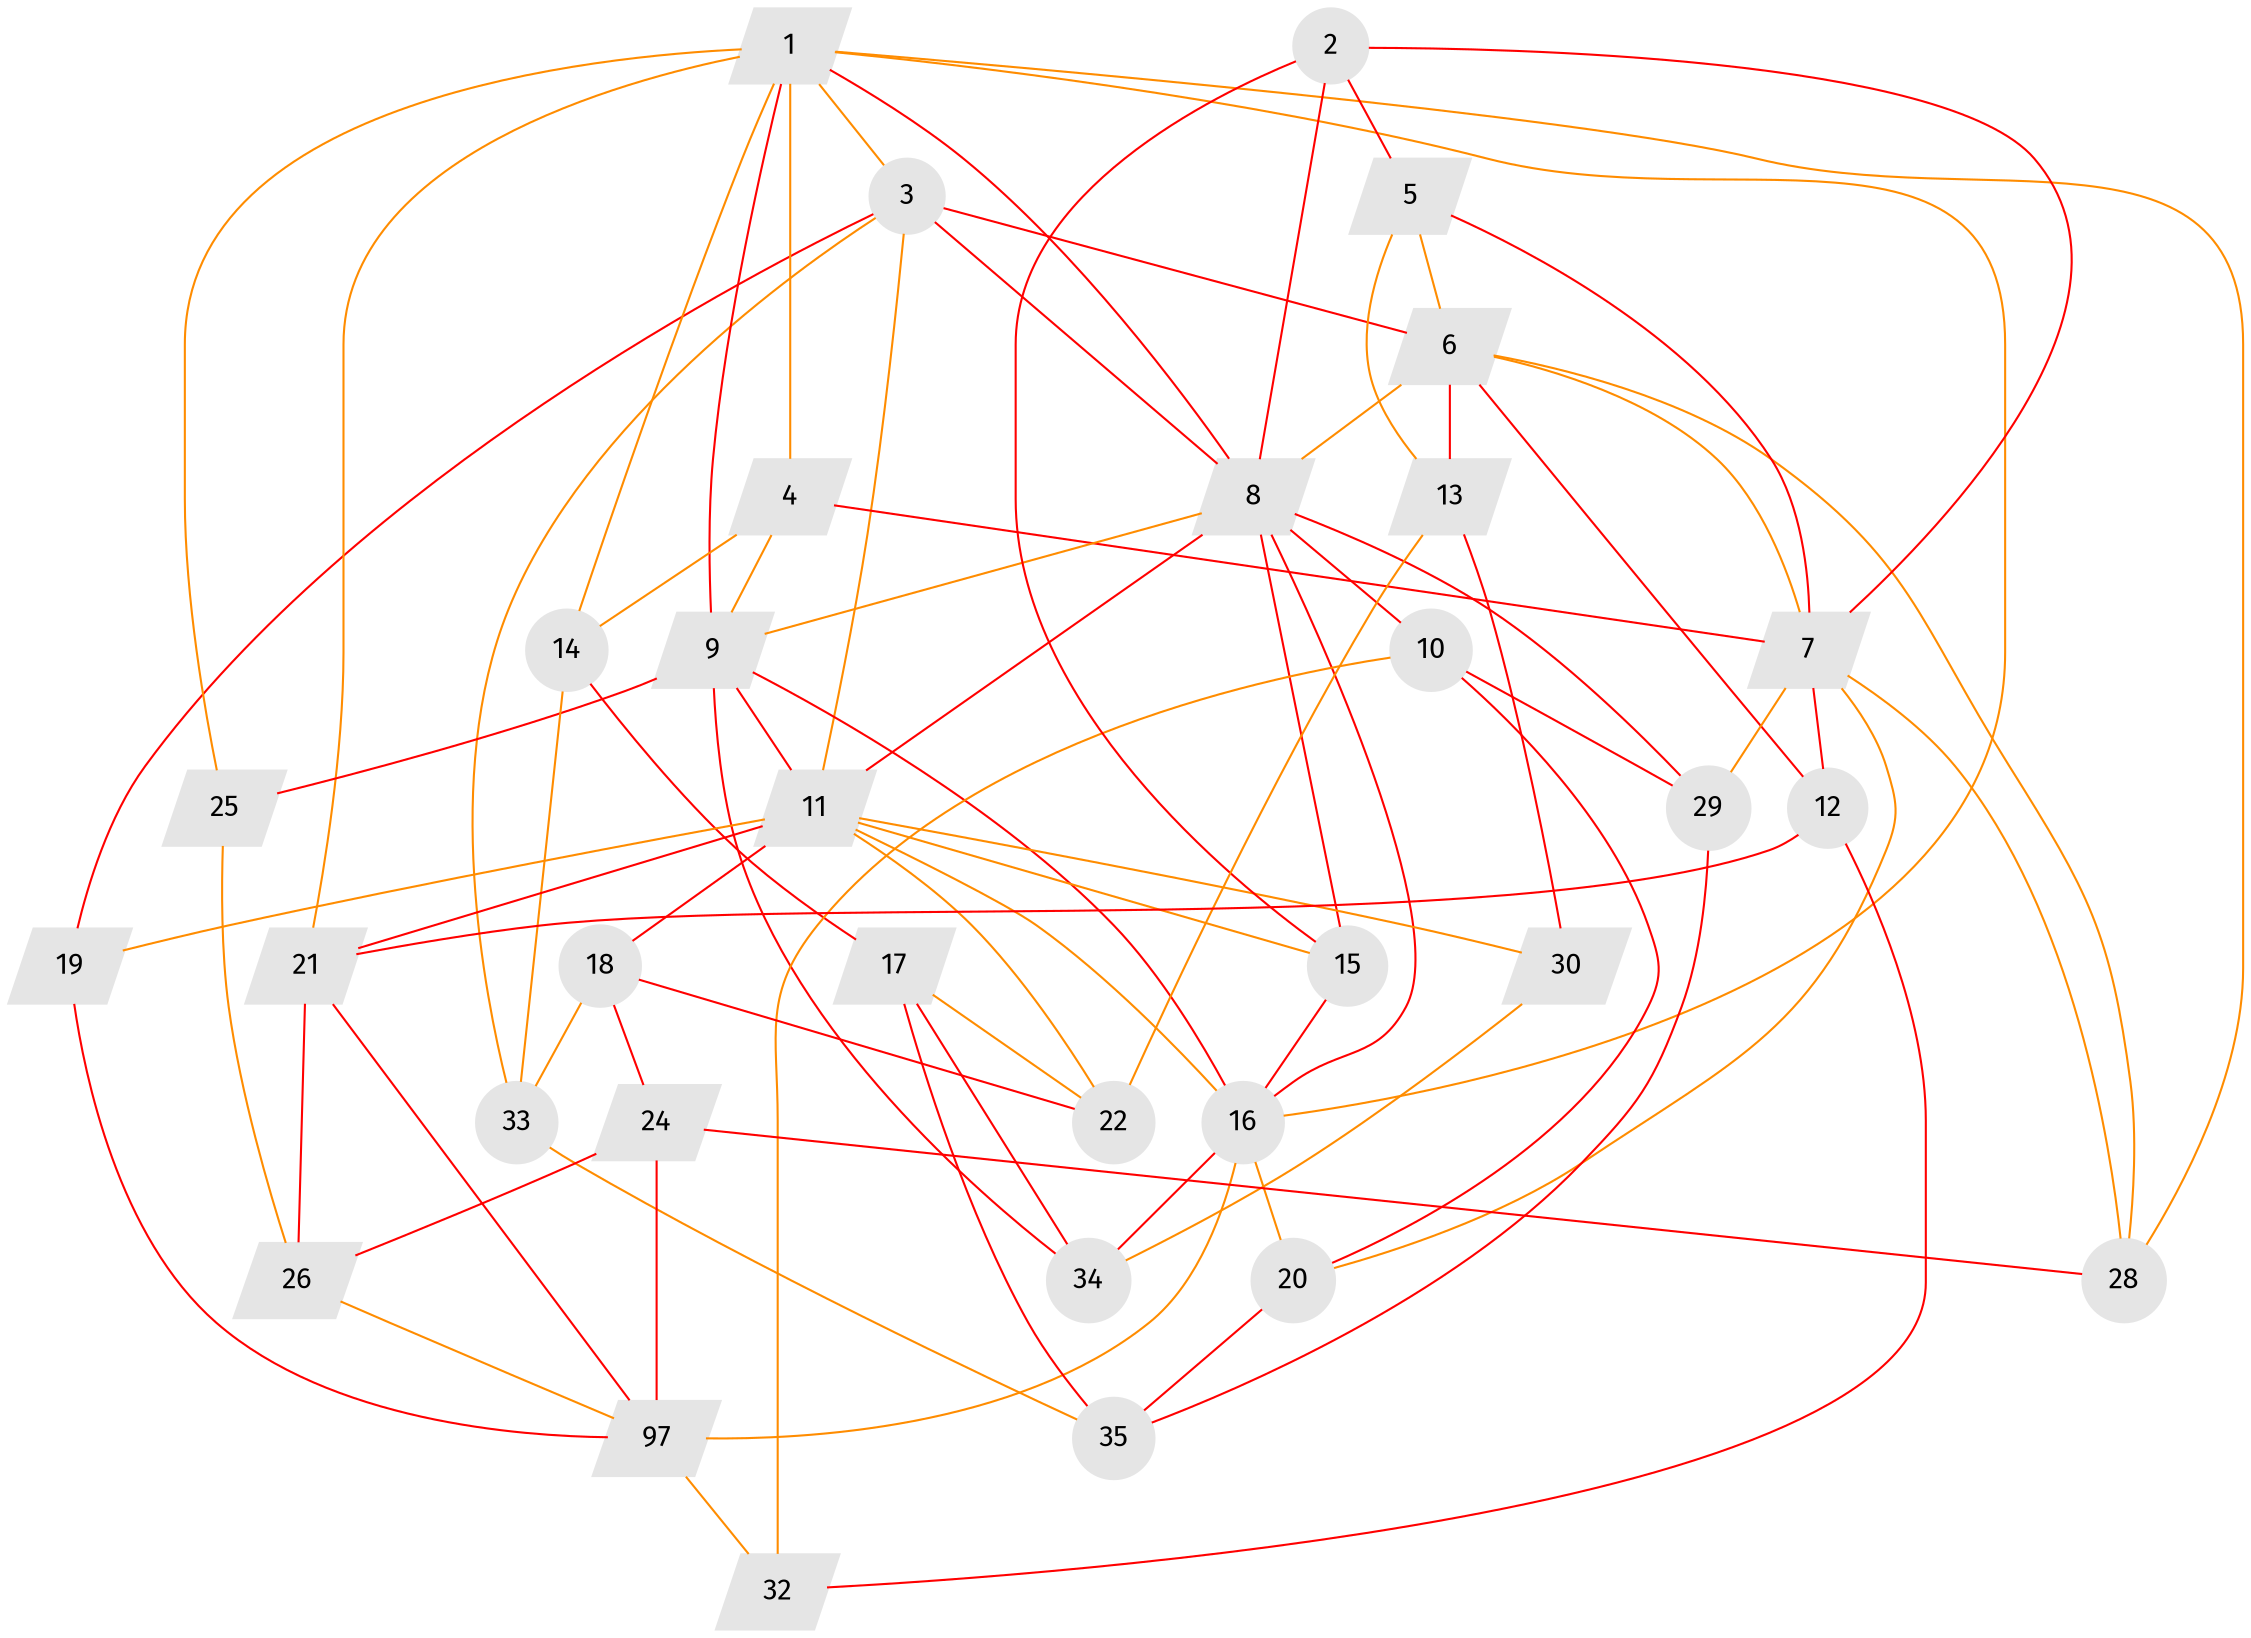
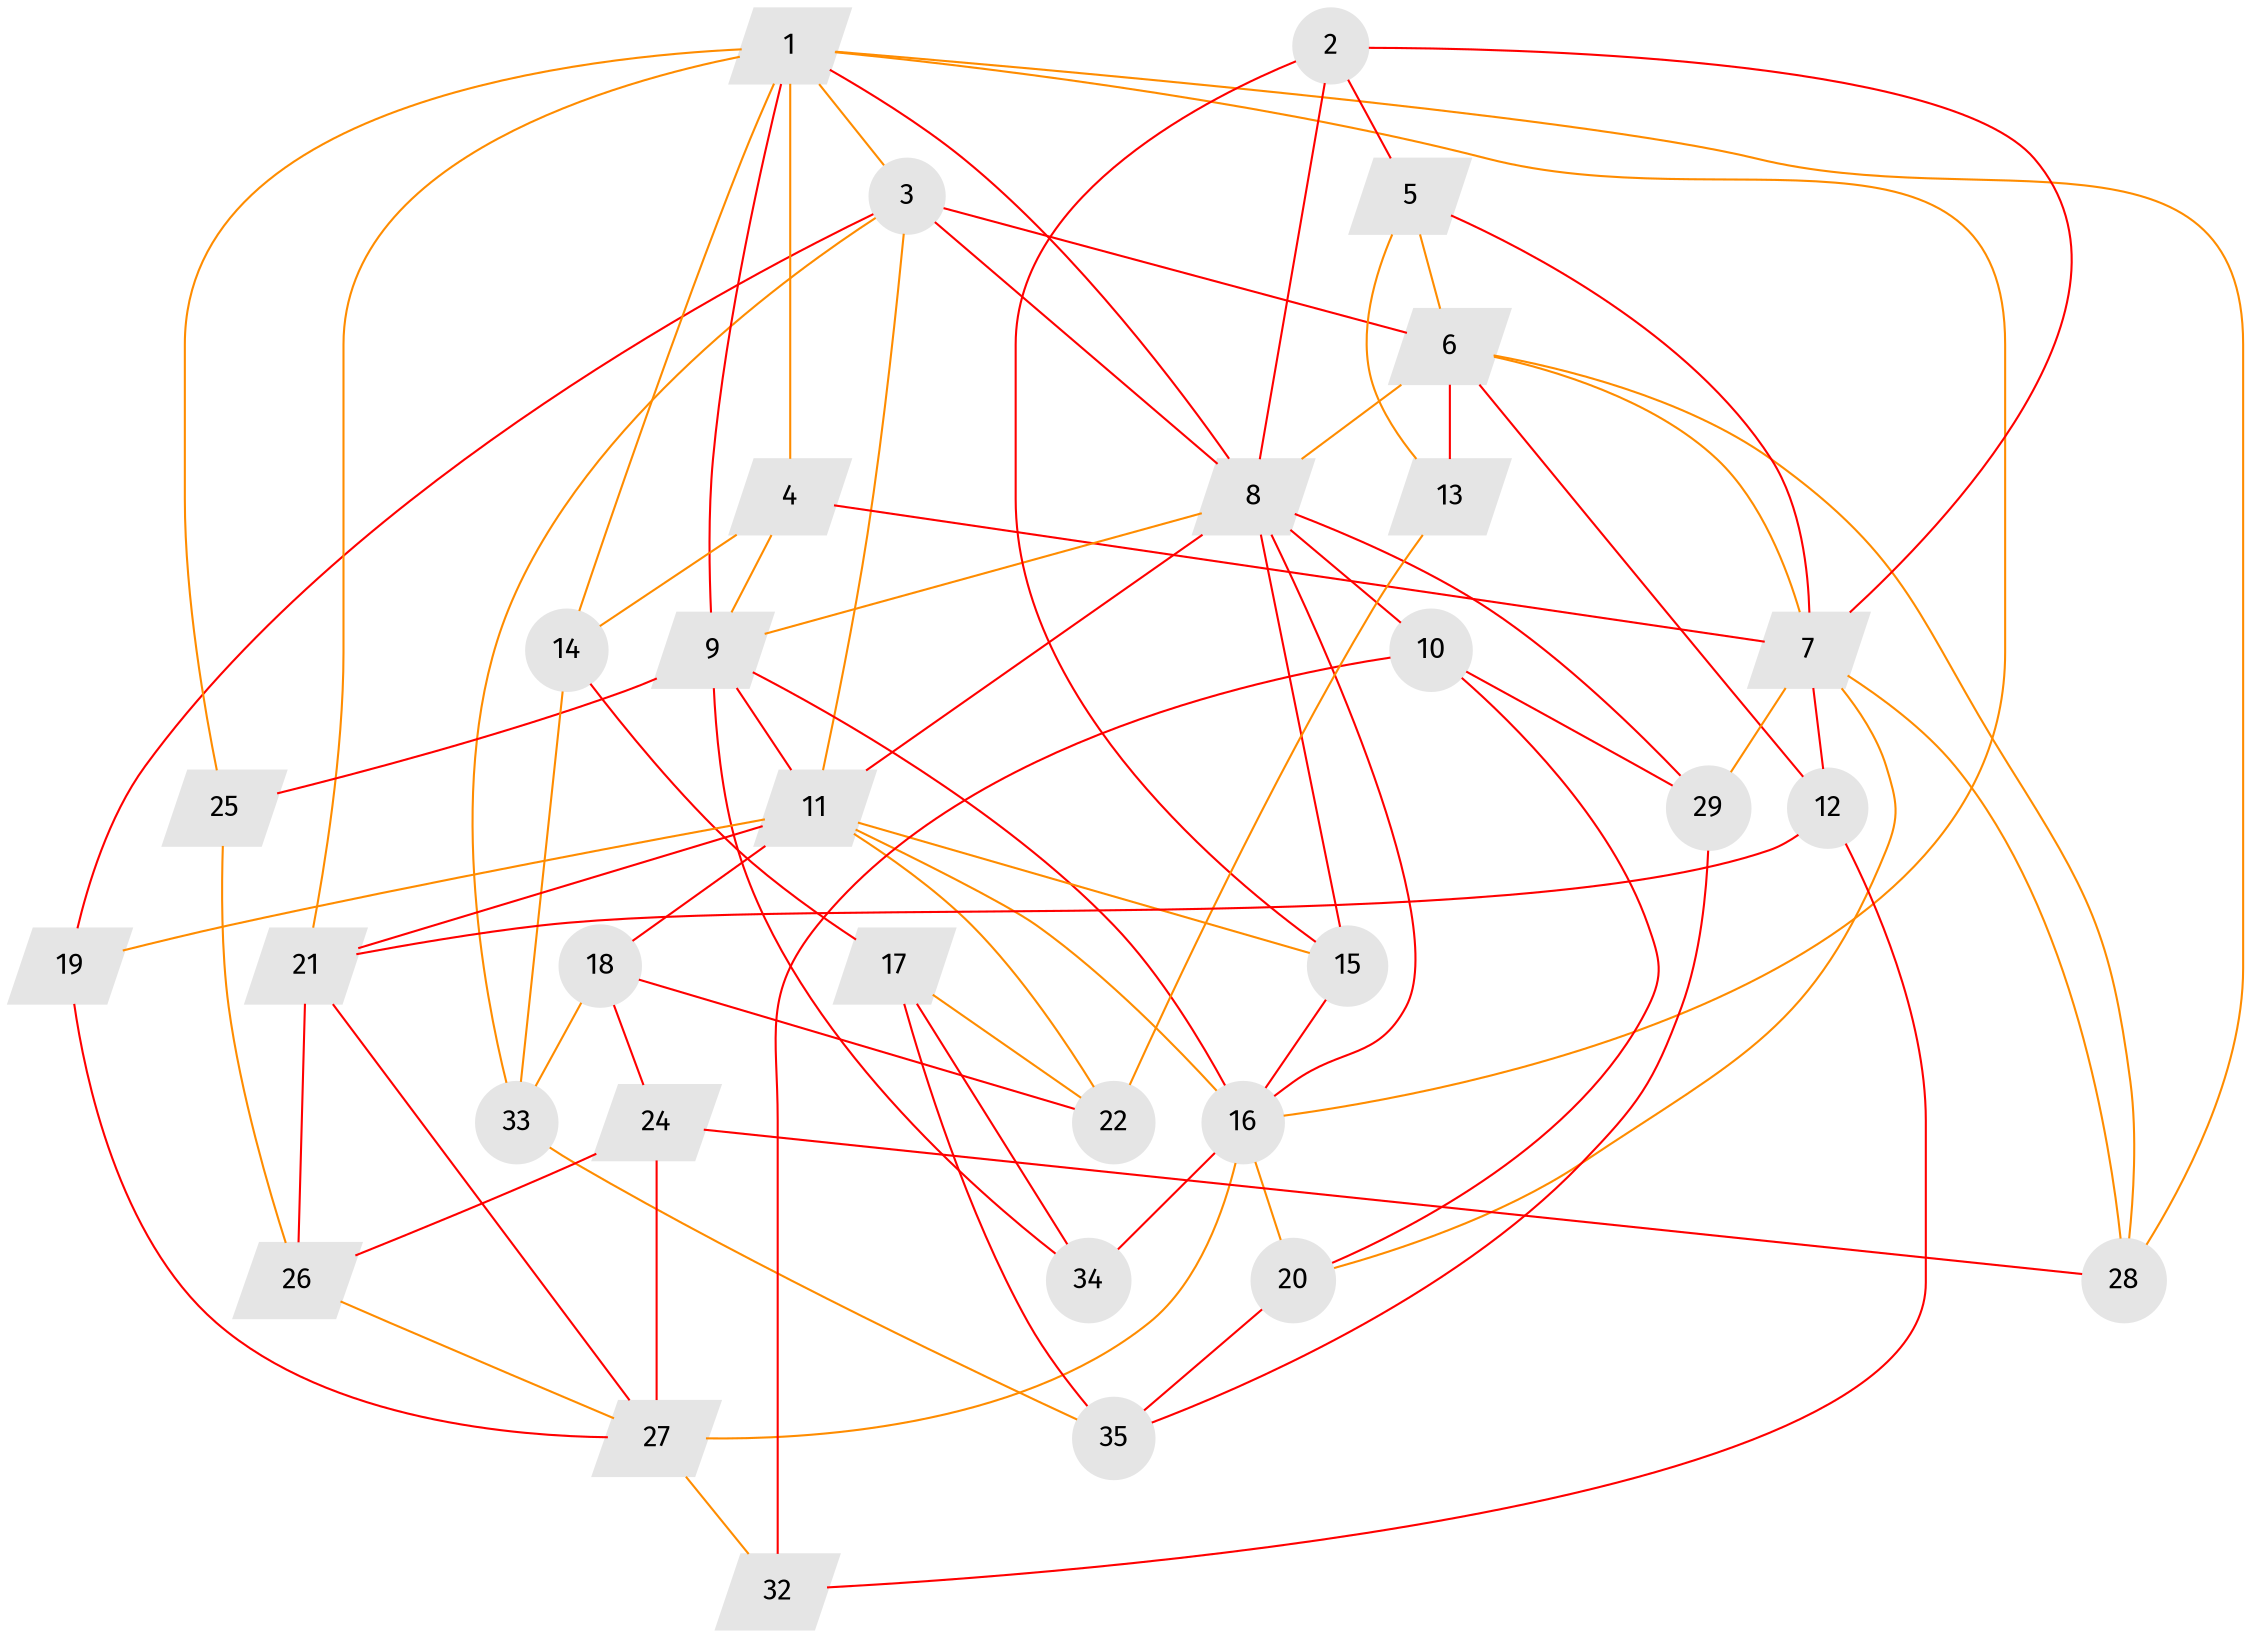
  graph {
    fontname="Fira Sans"
    node [color=gray90 fontname="Fira Sans" shape=parallelogram style=filled]
    edge [color=red fontname="Fira Sans" weight=1.0]
    3 [shape=circle]
    1
    4
    8
    9
    14 [shape=circle]
    16 [shape=circle]
    21
    25
    28 [shape=circle]
    6
    11
    19
    33 [shape=circle]
    7
    15 [shape=circle]
    29 [shape=circle]
    10 [shape=circle]
    34 [shape=circle]
    17
    20 [shape=circle]
-   27 [label=97]
+   27
    26
    2 [shape=circle]
    5
    13
    12 [shape=circle]
    18 [shape=circle]
    22 [shape=circle]
-   30
    35 [shape=circle]
    32
    24
    3 -- 8
    3 -- 6 [weight=2.0]
    3 -- 11 [color=darkorange]
    3 -- 19
    3 -- 33 [color=darkorange]
    1 -- 3 [color=darkorange]
    1 -- 4 [color=darkorange]
    1 -- 8 [weight=2.0]
    1 -- 9
    1 -- 14 [color=darkorange]
    1 -- 16 [color=darkorange]
    1 -- 21 [color=darkorange]
    1 -- 25 [color=darkorange]
    1 -- 28 [color=darkorange]
    4 -- 9 [color=darkorange]
    4 -- 14 [color=darkorange]
    4 -- 7
    8 -- 9 [color=darkorange]
    8 -- 16
    8 -- 11
    8 -- 15
    8 -- 29
    8 -- 10
    9 -- 16
    9 -- 25 [weight=2.0]
    9 -- 11
    9 -- 34
    14 -- 33 [color=darkorange]
    14 -- 17
    16 -- 34
    16 -- 20 [color=darkorange]
    16 -- 27 [color=darkorange weight=3.0]
    21 -- 27
    21 -- 26
    25 -- 26 [color=darkorange]
    6 -- 8 [color=darkorange weight=2.0]
    6 -- 28 [color=darkorange]
    6 -- 7 [color=darkorange]
    6 -- 13 [weight=3.0]
    6 -- 12
    11 -- 16 [color=darkorange]
    11 -- 21 [weight=2.0]
    11 -- 19 [color=darkorange weight=2.0]
    11 -- 15 [color=darkorange]
    11 -- 18
    11 -- 22 [color=darkorange]
-   11 -- 30 [color=darkorange]
    19 -- 27
    33 -- 35 [color=darkorange]
    7 -- 28 [color=darkorange]
    7 -- 29 [color=darkorange]
    7 -- 20 [color=darkorange]
    7 -- 12
    15 -- 16
    29 -- 35
    10 -- 29
    10 -- 20
-   10 -- 32 [color=darkorange]
+   10 -- 32
    17 -- 34
    17 -- 22 [color=darkorange]
    17 -- 35
    20 -- 35
    27 -- 32 [color=darkorange]
    26 -- 27 [color=darkorange]
    2 -- 8
    2 -- 7
    2 -- 15
    2 -- 5
    5 -- 6 [color=darkorange]
    5 -- 7
    5 -- 13 [color=darkorange]
    13 -- 22 [color=darkorange]
-   13 -- 30
    12 -- 21
    12 -- 32
    18 -- 33 [color=darkorange]
    18 -- 22
    18 -- 24
-   30 -- 34 [color=darkorange]
    24 -- 28
    24 -- 27
    24 -- 26
  }
